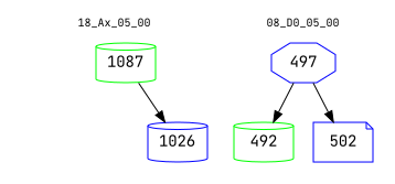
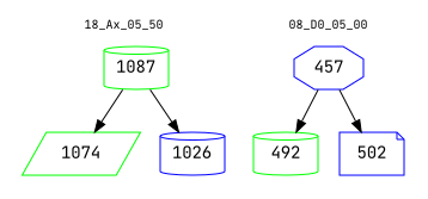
  digraph {
    fontname="JetBrains Mono"
    node [color=green fontname="JetBrains Mono" shape=cylinder]
    edge [color=black fontname="JetBrains Mono"]
    n1 [label=1087]
+   n2 [label=1074 shape=parallelogram]
    n3 [color=blue label=1026]
-   n4 [color=blue label=497 shape=octagon]
+   n4 [color=blue label=457 shape=octagon]
    n5 [label=492]
    n6 [color=blue label=502 shape=note]
    subgraph cluster_1 {
      color=white
      fontsize=10
-     label="18_Ax_05_00"
+     label="18_Ax_05_50"
      n1
+     n2
      n3
    }
    subgraph cluster_2 {
      color=white
      fontsize=10
      label="08_D0_05_00"
      n4
      n5
      n6
    }
+   n1 -> n2
    n1 -> n3
    n4 -> n5
    n4 -> n6
  }
